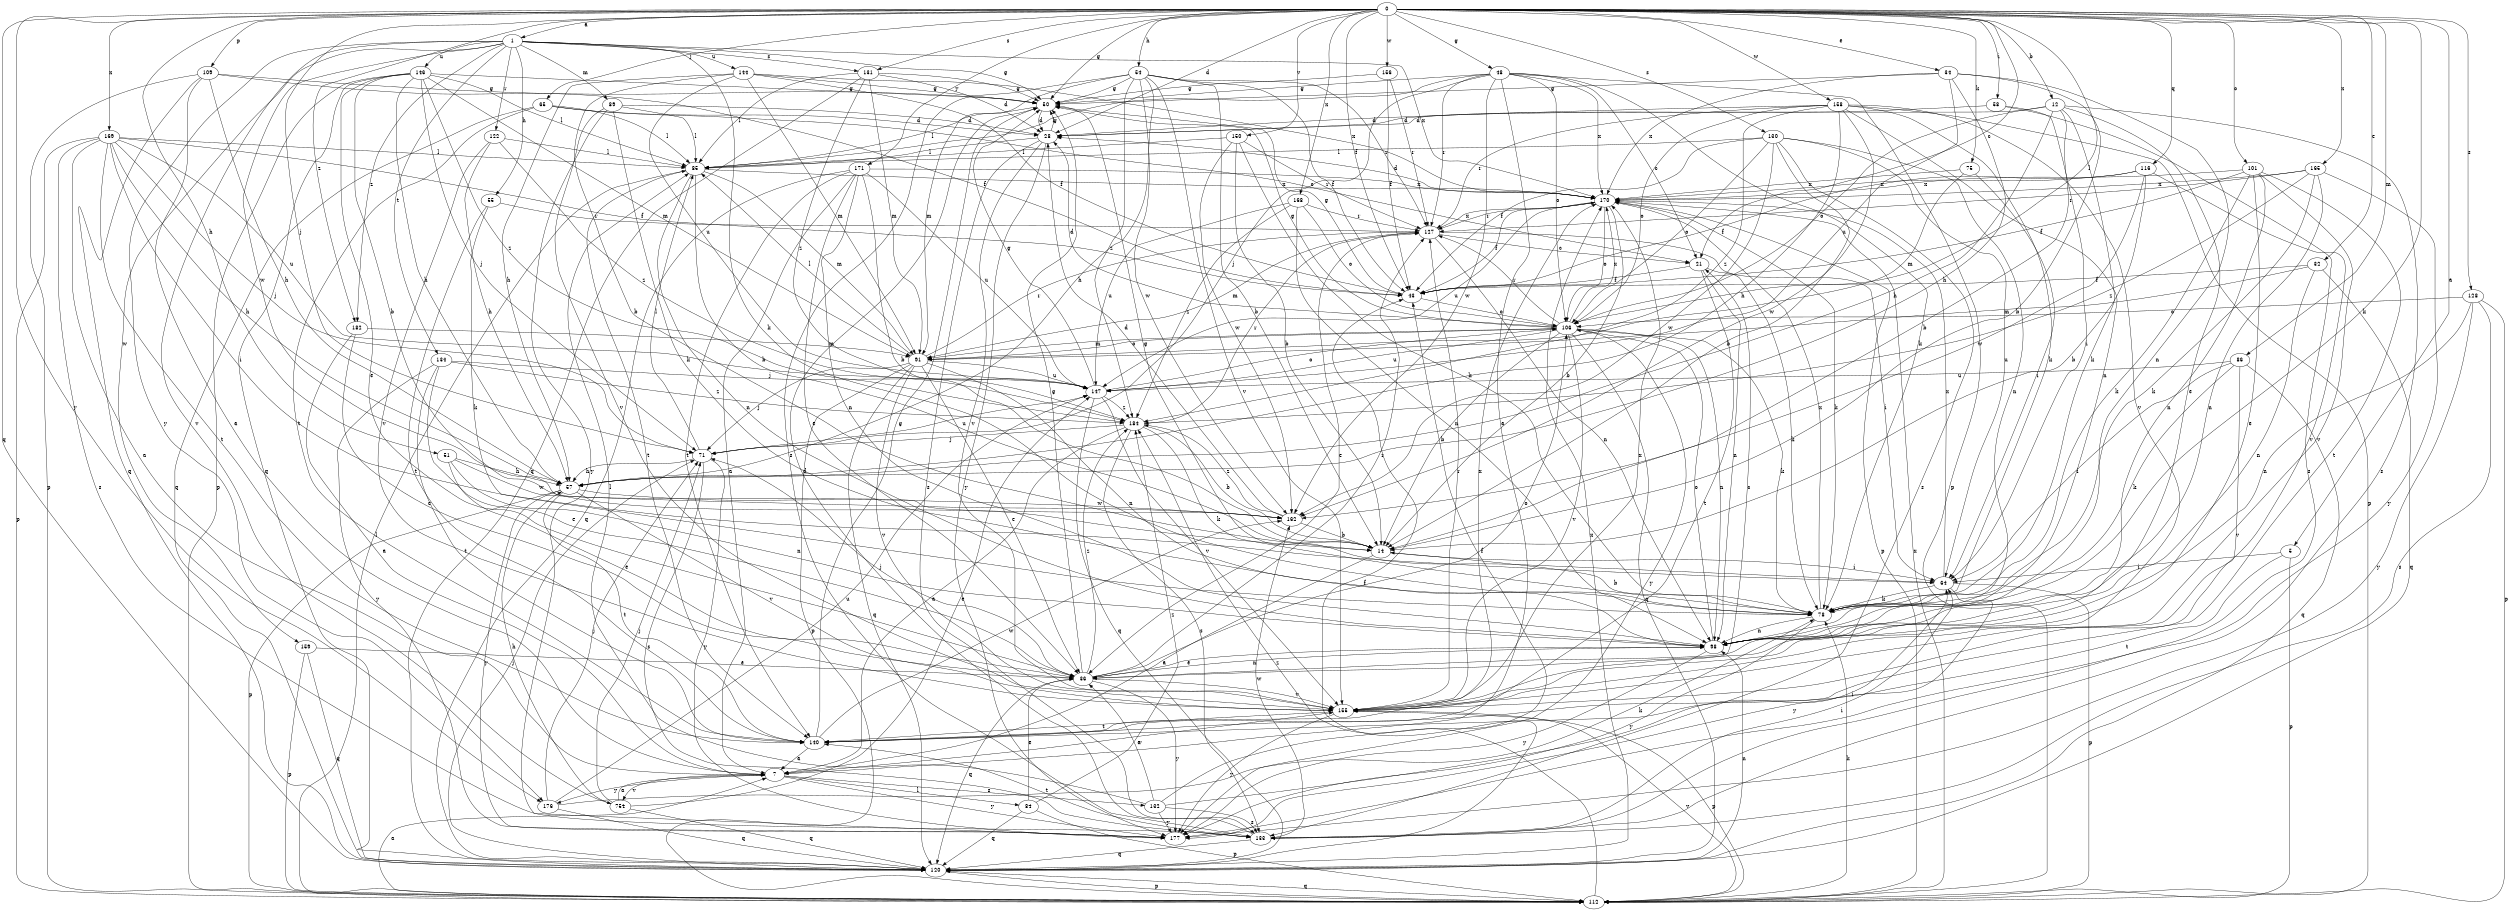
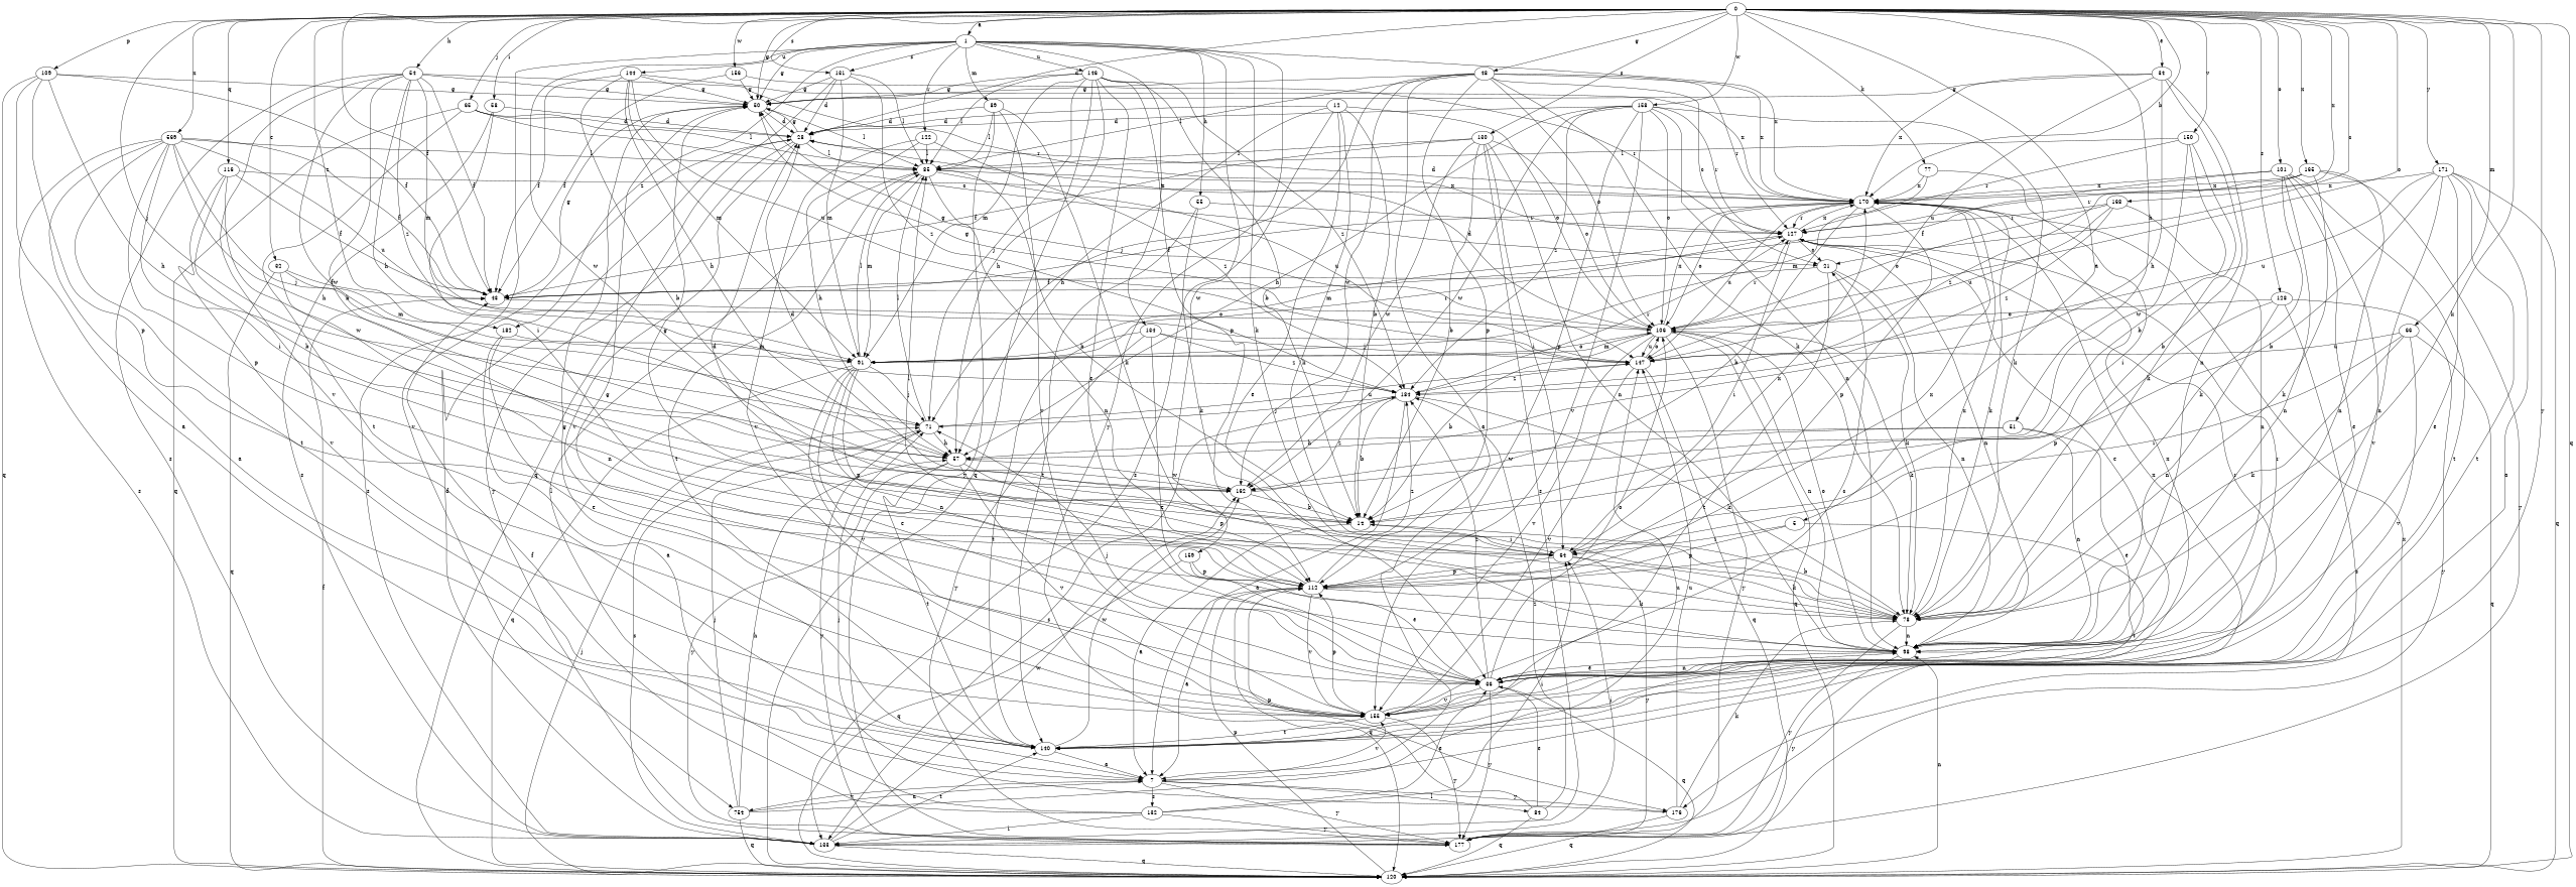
  strict digraph {
    0
    1
    5
    12
    21
    28
    32
    34
    43
    48
    50
    51
    54
    58
    65
    71
-   77 [label=75]
+   77
    78
-   86
+   86 [label=66]
    101
    106
    109
    116
    120
    128
    130
    131
    150
    156
    158
    165
    168
-   169
+   169 [label=569]
    171
    176
    182
    55
    89
    122
    134
    144
    146
    n43 [label=754]
    159
    162
    170
    64
    112
    140
    14
    36
    57
    133
    98
    155
    177
    85
    91
    147
    7
    127
    184
    84
    132
    0 -> 1 [label=a]
    0 -> 5 [label=a]
-   0 -> 12 [label=b]
+   0 -> 170 [label=b]
    0 -> 21 [label=c]
    0 -> 28 [label=d]
    0 -> 32 [label=e]
    0 -> 34 [label=e]
    0 -> 43 [label=f]
    0 -> 48 [label=g]
    0 -> 50 [label=g]
    0 -> 51 [label=h]
    0 -> 54 [label=h]
    0 -> 58 [label=i]
    0 -> 65 [label=j]
    0 -> 71 [label=j]
    0 -> 77 [label=k]
    0 -> 78 [label=k]
    0 -> 86 [label=m]
    0 -> 101 [label=o]
-   0 -> 106 [label=l]
+   0 -> 106 [label=o]
    0 -> 109 [label=p]
    0 -> 116 [label=q]
    0 -> 120 [label=q]
    0 -> 128 [label=s]
    0 -> 130 [label=s]
    0 -> 131 [label=s]
    0 -> 150 [label=v]
    0 -> 156 [label=w]
    0 -> 158 [label=w]
    0 -> 165 [label=x]
    0 -> 168 [label=x]
    0 -> 169 [label=x]
    0 -> 171 [label=y]
    0 -> 176 [label=y]
    0 -> 182 [label=z]
    1 -> 50 [label=g]
    1 -> 78 [label=k]
    1 -> 131 [label=s]
    1 -> 176 [label=y]
    1 -> 182 [label=z]
    1 -> 55 [label=h]
    1 -> 89 [label=m]
    1 -> 122 [label=r]
    1 -> 134 [label=t]
    1 -> 144 [label=u]
    1 -> 146 [label=u]
    1 -> n43 [label=v]
    1 -> 159 [label=w]
    1 -> 162 [label=w]
    1 -> 170 [label=x]
    5 -> 64 [label=i]
    5 -> 112 [label=p]
    5 -> 140 [label=t]
    12 -> 28 [label=d]
    12 -> 78 [label=k]
    12 -> 106 [label=o]
    12 -> 14 [label=b]
    12 -> 36 [label=e]
    12 -> 57 [label=h]
    12 -> 133 [label=s]
    21 -> 43 [label=f]
    21 -> 78 [label=k]
    21 -> 140 [label=t]
    21 -> 98 [label=n]
    28 -> 50 [label=g]
    28 -> 133 [label=s]
    28 -> 155 [label=v]
    28 -> 177 [label=y]
    28 -> 85 [label=l]
    32 -> 43 [label=f]
    32 -> 120 [label=q]
    32 -> 98 [label=n]
    32 -> 91 [label=m]
    34 -> 50 [label=g]
    34 -> 170 [label=x]
-   34 -> 14 [label=b]
+   34 -> 78 [label=b]
    34 -> 57 [label=h]
    34 -> 98 [label=n]
    34 -> 147 [label=u]
    43 -> 50 [label=g]
    43 -> 106 [label=o]
    48 -> 21 [label=c]
    48 -> 50 [label=g]
    48 -> 71 [label=j]
    48 -> 78 [label=k]
    48 -> 106 [label=o]
    48 -> 162 [label=w]
    48 -> 170 [label=x]
    48 -> 112 [label=p]
    48 -> 85 [label=l]
    48 -> 7 [label=a]
    48 -> 127 [label=r]
    50 -> 28 [label=d]
    50 -> 85 [label=l]
    51 -> 162 [label=w]
    51 -> 36 [label=e]
    51 -> 57 [label=h]
    51 -> 98 [label=n]
    54 -> 43 [label=f]
    54 -> 50 [label=g]
    54 -> 162 [label=w]
    54 -> 14 [label=b]
    54 -> 57 [label=h]
    54 -> 133 [label=s]
    54 -> 155 [label=v]
    54 -> 91 [label=m]
    54 -> 127 [label=r]
    54 -> 184 [label=z]
    58 -> 28 [label=d]
    58 -> 64 [label=i]
    58 -> 133 [label=s]
    65 -> 21 [label=c]
    65 -> 28 [label=d]
    65 -> 120 [label=q]
    65 -> 140 [label=t]
    65 -> 85 [label=l]
    71 -> 57 [label=h]
    71 -> 133 [label=s]
    71 -> 177 [label=y]
    71 -> 85 [label=l]
    71 -> 147 [label=u]
    77 -> 170 [label=x]
    77 -> 64 [label=i]
    77 -> 91 [label=m]
    78 -> 170 [label=x]
    78 -> 14 [label=b]
    78 -> 98 [label=n]
    78 -> 177 [label=y]
    86 -> 78 [label=k]
    86 -> 120 [label=q]
    86 -> 64 [label=i]
    86 -> 155 [label=v]
    86 -> 147 [label=u]
    101 -> 43 [label=f]
    101 -> 78 [label=k]
    101 -> 170 [label=x]
    101 -> 140 [label=t]
    101 -> 36 [label=e]
    101 -> 98 [label=n]
    101 -> 155 [label=v]
    106 -> 28 [label=d]
    106 -> 50 [label=g]
    106 -> 78 [label=k]
    106 -> 120 [label=q]
    106 -> 170 [label=x]
    106 -> 14 [label=b]
    106 -> 98 [label=n]
    106 -> 155 [label=v]
    106 -> 177 [label=y]
    106 -> 91 [label=m]
    106 -> 147 [label=u]
    106 -> 127 [label=r]
    109 -> 43 [label=f]
    109 -> 50 [label=g]
    109 -> 120 [label=q]
    109 -> 112 [label=p]
    109 -> 57 [label=h]
    109 -> 7 [label=a]
    116 -> 43 [label=f]
    116 -> 162 [label=w]
    116 -> 170 [label=x]
    116 -> 14 [label=b]
    116 -> 155 [label=v]
    120 -> 43 [label=f]
    120 -> 71 [label=j]
    120 -> 170 [label=x]
    120 -> 112 [label=p]
    120 -> 98 [label=n]
    128 -> 106 [label=o]
    128 -> 112 [label=p]
    128 -> 133 [label=s]
    128 -> 98 [label=n]
    128 -> 177 [label=y]
    130 -> 43 [label=f]
    130 -> 106 [label=o]
    130 -> 162 [label=w]
-   130 -> 64 [label=u]
+   130 -> 64 [label=i]
    130 -> 14 [label=b]
    130 -> 133 [label=s]
    130 -> 98 [label=n]
    130 -> 85 [label=l]
    131 -> 28 [label=d]
    131 -> 50 [label=g]
    131 -> 120 [label=q]
    131 -> 85 [label=l]
    131 -> 91 [label=m]
    131 -> 184 [label=z]
    150 -> 78 [label=k]
    150 -> 162 [label=w]
    150 -> 14 [label=b]
    150 -> 85 [label=l]
    150 -> 127 [label=r]
    156 -> 43 [label=f]
    156 -> 50 [label=g]
    156 -> 127 [label=r]
    158 -> 28 [label=d]
    158 -> 78 [label=k]
    158 -> 106 [label=o]
    158 -> 162 [label=w]
    158 -> 112 [label=p]
    158 -> 57 [label=h]
    158 -> 98 [label=n]
    158 -> 155 [label=v]
    158 -> 127 [label=r]
    158 -> 184 [label=z]
    165 -> 78 [label=k]
    165 -> 170 [label=x]
    165 -> 98 [label=n]
    165 -> 177 [label=y]
    165 -> 127 [label=r]
    165 -> 184 [label=z]
    168 -> 106 [label=o]
    168 -> 98 [label=n]
    168 -> 147 [label=u]
    168 -> 127 [label=r]
    168 -> 184 [label=z]
    169 -> 43 [label=f]
    169 -> 71 [label=j]
    169 -> 64 [label=i]
    169 -> 112 [label=p]
    169 -> 140 [label=t]
    169 -> 57 [label=h]
    169 -> 133 [label=s]
    169 -> 85 [label=l]
    169 -> 147 [label=u]
    169 -> 7 [label=a]
    171 -> 120 [label=q]
    171 -> 170 [label=x]
    171 -> 140 [label=t]
    171 -> 14 [label=b]
    171 -> 36 [label=e]
    171 -> 98 [label=n]
    171 -> 147 [label=u]
    171 -> 7 [label=a]
    176 -> 71 [label=j]
    176 -> 78 [label=k]
    176 -> 120 [label=q]
    176 -> 147 [label=u]
    182 -> 36 [label=e]
    182 -> 91 [label=m]
    182 -> 7 [label=a]
    55 -> 78 [label=k]
    55 -> 140 [label=t]
    55 -> 127 [label=r]
    89 -> 28 [label=d]
    89 -> 78 [label=k]
    89 -> 155 [label=v]
    89 -> 177 [label=y]
    89 -> 85 [label=l]
    122 -> 57 [label=h]
    122 -> 155 [label=v]
    122 -> 85 [label=l]
    122 -> 184 [label=z]
    134 -> 140 [label=t]
    134 -> 36 [label=e]
    134 -> 177 [label=y]
    134 -> 147 [label=j]
    134 -> 184 [label=z]
    144 -> 43 [label=f]
    144 -> 50 [label=g]
    144 -> 170 [label=x]
    144 -> 14 [label=b]
    144 -> 57 [label=h]
    144 -> 91 [label=m]
    144 -> 147 [label=u]
    146 -> 50 [label=g]
    146 -> 71 [label=j]
    146 -> 120 [label=q]
    146 -> 112 [label=p]
    146 -> 14 [label=b]
    146 -> 36 [label=e]
    146 -> 57 [label=h]
    146 -> 85 [label=l]
    146 -> 91 [label=m]
    146 -> 184 [label=z]
    n43 -> 71 [label=j]
    n43 -> 120 [label=q]
    n43 -> 57 [label=h]
-   n43 -> 147 [label=e]
+   n43 -> 147 [label=u]
    n43 -> 7 [label=a]
    159 -> 120 [label=q]
    159 -> 112 [label=p]
    159 -> 36 [label=e]
    162 -> 28 [label=d]
    162 -> 14 [label=b]
    162 -> 184 [label=z]
    170 -> 28 [label=d]
    170 -> 43 [label=f]
    170 -> 78 [label=k]
    170 -> 106 [label=o]
    170 -> 112 [label=p]
    170 -> 14 [label=b]
    170 -> 147 [label=u]
    170 -> 127 [label=r]
+   64 -> 28 [label=d]
    64 -> 50 [label=g]
    64 -> 78 [label=k]
    64 -> 170 [label=x]
    64 -> 112 [label=p]
    64 -> 177 [label=y]
    112 -> 78 [label=k]
    112 -> 120 [label=q]
    112 -> 170 [label=x]
    112 -> 155 [label=v]
    112 -> 85 [label=l]
    112 -> 7 [label=a]
    112 -> 184 [label=z]
    140 -> 50 [label=g]
    140 -> 162 [label=w]
    140 -> 170 [label=x]
    140 -> 7 [label=a]
    14 -> 64 [label=i]
    14 -> 7 [label=a]
    36 -> 50 [label=g]
    36 -> 71 [label=j]
    36 -> 106 [label=o]
    36 -> 120 [label=q]
    36 -> 98 [label=n]
    36 -> 155 [label=v]
    36 -> 177 [label=y]
    36 -> 127 [label=r]
    36 -> 184 [label=z]
    57 -> 162 [label=w]
    57 -> 112 [label=p]
    57 -> 140 [label=t]
    57 -> 155 [label=v]
    57 -> 177 [label=y]
-   133 -> 50 [label=d]
+   133 -> 28 [label=d]
    133 -> 120 [label=q]
    133 -> 162 [label=w]
    133 -> 64 [label=i]
    133 -> 140 [label=t]
    98 -> 106 [label=o]
    98 -> 36 [label=e]
    98 -> 177 [label=y]
    155 -> 21 [label=c]
    155 -> 170 [label=x]
    155 -> 112 [label=p]
    155 -> 140 [label=t]
    155 -> 177 [label=y]
    155 -> 127 [label=r]
    85 -> 170 [label=x]
    85 -> 140 [label=t]
    85 -> 14 [label=b]
    85 -> 98 [label=n]
    85 -> 91 [label=m]
    91 -> 71 [label=j]
    91 -> 106 [label=o]
    91 -> 120 [label=q]
    91 -> 112 [label=p]
    91 -> 36 [label=e]
    91 -> 98 [label=n]
    91 -> 155 [label=v]
    91 -> 85 [label=l]
-   91 -> 147 [label=u]
+   85 -> 147 [label=u]
    91 -> 127 [label=r]
    147 -> 50 [label=g]
    147 -> 106 [label=o]
    147 -> 120 [label=q]
    147 -> 155 [label=v]
    147 -> 184 [label=z]
    7 -> 176 [label=y]
    7 -> n43 [label=v]
    7 -> 155 [label=v]
    7 -> 177 [label=y]
    7 -> 84 [label=l]
    7 -> 132 [label=s]
    127 -> 21 [label=c]
    127 -> 170 [label=x]
    127 -> 64 [label=i]
    127 -> 36 [label=e]
    127 -> 98 [label=n]
    127 -> 91 [label=m]
    184 -> 71 [label=j]
    184 -> 78 [label=k]
    184 -> 14 [label=b]
    184 -> 133 [label=s]
    184 -> 7 [label=a]
    184 -> 127 [label=r]
    84 -> 120 [label=q]
    84 -> 112 [label=p]
    84 -> 36 [label=e]
    84 -> 184 [label=z]
    132 -> 43 [label=f]
    132 -> 64 [label=i]
    132 -> 36 [label=e]
-   132 -> 133 [label=s]
+   132 -> 133 [label=i]
    132 -> 177 [label=y]
    132 -> 85 [label=l]
  }
